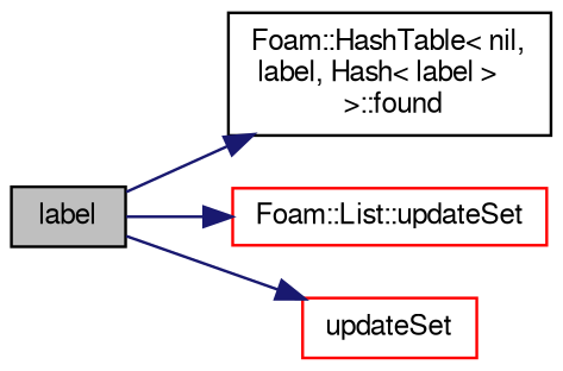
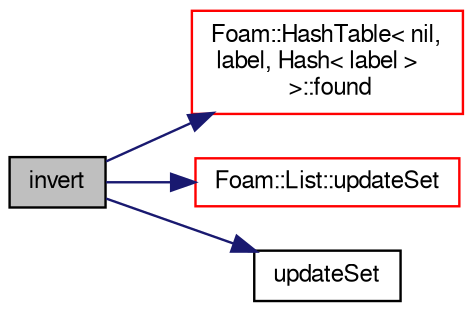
  digraph {
    rankdir=LR
    node [color=black fontname=FreeSans fontsize=10 shape=record]
    edge [color=midnightblue fontname=FreeSans fontsize=10 labelfontname=FreeSans labelfontsize=10 style=solid]
-   n1 [fillcolor=grey75 fontcolor=black height=0.2 label=label style=filled width=0.4]
-   n2 [height=0.2 label="Foam::HashTable\< nil,\l label, Hash\< label \>\l \>::found" width=0.4]
+   n1 [fillcolor=grey75 fontcolor=black height=0.2 label=invert style=filled width=0.4]
+   n2 [color=red height=0.2 label="Foam::HashTable\< nil,\l label, Hash\< label \>\l \>::found" width=0.4]
    n3 [color=red height=0.2 label="Foam::List::updateSet" width=0.4]
-   n4 [color=red height=0.2 label=updateSet width=0.4]
+   n4 [height=0.2 label=updateSet width=0.4]
    n1 -> n2
    n1 -> n3
    n1 -> n4
  }
